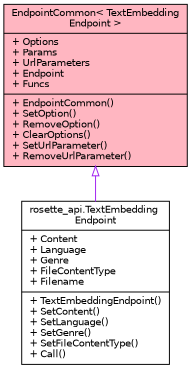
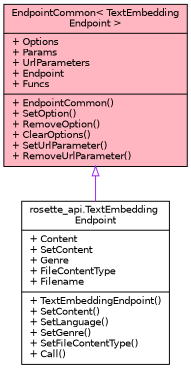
  digraph {
    node [color=black fontname=Helvetica fontsize=10 shape=record style=filled]
-   n1 [fillcolor=white fontcolor=black height=0.2 label="{rosette_api.TextEmbedding\lEndpoint\n|+ Content\l+ Language\l+ Genre\l+ FileContentType\l+ Filename\l|+ TextEmbeddingEndpoint()\l+ SetContent()\l+ SetLanguage()\l+ SetGenre()\l+ SetFileContentType()\l+ Call()\l}" width=0.4]
+   n1 [fillcolor=white fontcolor=black height=0.2 label="{rosette_api.TextEmbedding\lEndpoint\n|+ Content\l+ SetContent\l+ Genre\l+ FileContentType\l+ Filename\l|+ TextEmbeddingEndpoint()\l+ SetContent()\l+ SetLanguage()\l+ SetGenre()\l+ SetFileContentType()\l+ Call()\l}" width=0.4]
    n2 [fillcolor=lightpink height=0.2 label="{EndpointCommon\< TextEmbedding\lEndpoint \>\n|+ Options\l+ Params\l+ UrlParameters\l+ Endpoint\l+ Funcs\l|+ EndpointCommon()\l+ SetOption()\l+ RemoveOption()\l+ ClearOptions()\l+ SetUrlParameter()\l+ RemoveUrlParameter()\l}" width=0.4]
    n2 -> n1 [arrowtail=onormal color=purple dir=back fontname=Helvetica fontsize=10 labelfontname=Helvetica labelfontsize=10 style=solid]
  }
